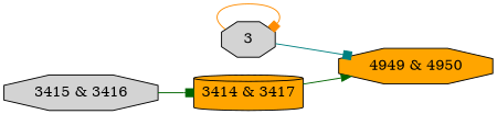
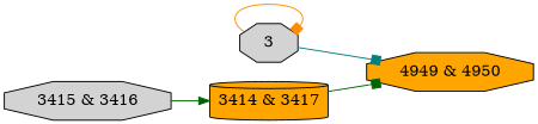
  digraph {
    rankdir=LR
    node [fillcolor=orange shape=octagon style=filled]
    edge [arrowhead=normal color=darkgreen]
    n1 [label="3414 & 3417" shape=cylinder]
    n2 [label="4949 & 4950"]
    n3 [fillcolor=lightgrey label="3415 & 3416"]
    3 [fillcolor=lightgrey]
-   n1 -> n2
-   n3 -> n1 [arrowhead=box]
+   n1 -> n2 [arrowhead=box]
+   n3 -> n1
    3 -> n2 [arrowhead=box color=teal]
    3 -> 3 [arrowhead=box color=darkorange]
  }
